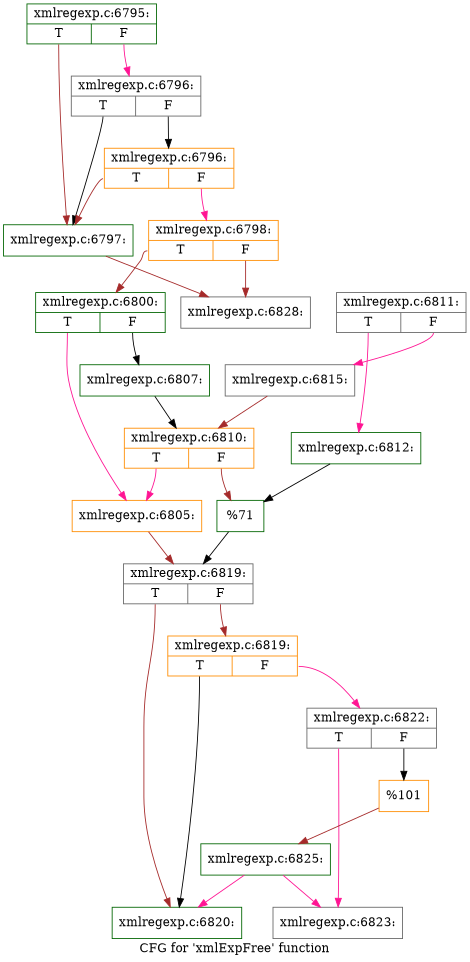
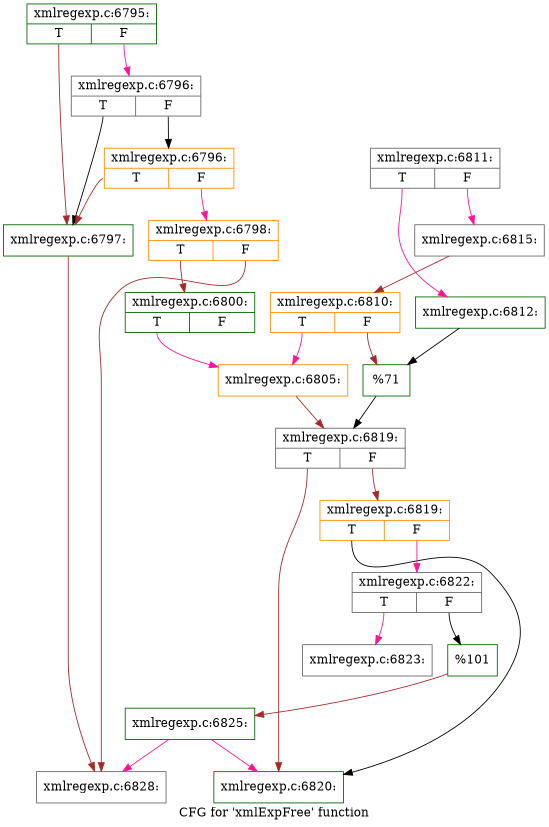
  digraph {
    label="CFG for 'xmlExpFree' function"
    node [color=darkgreen shape=record]
    edge [color=brown tailport=s0]
    n1 [label="{xmlregexp.c:6795:|{<s0>T|<s1>F}}"]
    n2 [label="{xmlregexp.c:6797:}"]
    n3 [color=gray40 label="{xmlregexp.c:6796:|{<s0>T|<s1>F}}"]
    n4 [color=gray40 label="{xmlregexp.c:6828:}"]
    n5 [color=darkorange label="{xmlregexp.c:6796:|{<s0>T|<s1>F}}"]
    n6 [color=darkorange label="{xmlregexp.c:6798:|{<s0>T|<s1>F}}"]
    n7 [label="{xmlregexp.c:6800:|{<s0>T|<s1>F}}"]
    n8 [color=darkorange label="{xmlregexp.c:6805:}"]
-   n9 [label="{xmlregexp.c:6807:}"]
    n10 [color=gray40 label="{xmlregexp.c:6819:|{<s0>T|<s1>F}}"]
    n11 [color=darkorange label="{xmlregexp.c:6810:|{<s0>T|<s1>F}}"]
    n12 [label="{xmlregexp.c:6820:}"]
    n13 [color=darkorange label="{xmlregexp.c:6819:|{<s0>T|<s1>F}}"]
    n14 [label="{%71}"]
    n15 [color=gray40 label="{xmlregexp.c:6822:|{<s0>T|<s1>F}}"]
    n16 [color=gray40 label="{xmlregexp.c:6811:|{<s0>T|<s1>F}}"]
    n17 [label="{xmlregexp.c:6812:}"]
    n18 [color=gray40 label="{xmlregexp.c:6815:}"]
    n19 [label="{xmlregexp.c:6825:}"]
    n20 [color=gray40 label="{xmlregexp.c:6823:}"]
-   n21 [color=darkorange label="{%101}"]
+   n21 [label="{%101}"]
    n1 -> n2
    n1 -> n3 [color=deeppink tailport=s1]
    n2 -> n4 [tailport=""]
    n3 -> n2 [color=black]
    n3 -> n5 [color=black tailport=s1]
    n5 -> n2
    n5 -> n6 [color=deeppink tailport=s1]
    n6 -> n4 [tailport=s1]
    n6 -> n7
    n7 -> n8 [color=deeppink]
-   n7 -> n9 [color=black tailport=s1]
    n8 -> n10 [tailport=""]
-   n9 -> n11 [color=black tailport=""]
    n10 -> n12
    n10 -> n13 [tailport=s1]
    n11 -> n8 [color=deeppink]
    n11 -> n14 [tailport=s1]
    n13 -> n12 [color=black]
    n13 -> n15 [color=deeppink tailport=s1]
    n14 -> n10 [color=black tailport=""]
    n15 -> n20 [color=deeppink]
    n15 -> n21 [color=black tailport=s1]
    n16 -> n17 [color=deeppink]
    n16 -> n18 [color=deeppink tailport=s1]
    n17 -> n14 [color=black tailport=""]
    n18 -> n11 [tailport=""]
-   n19 -> n20 [color=deeppink tailport=""]
+   n19 -> n4 [color=deeppink tailport=""]
    n19 -> n12 [color=deeppink tailport=""]
    n21 -> n19 [tailport=""]
  }
